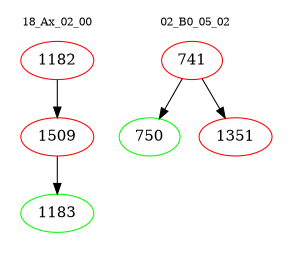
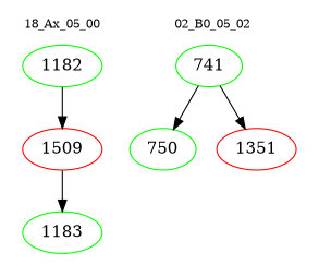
  digraph {
    node [color=green]
    edge [color=black]
-   n1 [color=red label=1182]
+   n1 [label=1182]
    n2 [color=red label=1509]
    n3 [label=1183]
-   n4 [color=red label=741]
+   n4 [label=741]
    n5 [label=750]
    n6 [color=red label=1351]
    subgraph cluster_1 {
      color=white
      fontsize=10
-     label="18_Ax_02_00"
+     label="18_Ax_05_00"
      n1
      n2
      n3
    }
    subgraph cluster_2 {
      color=white
      fontsize=10
      label="02_B0_05_02"
      n4
      n5
      n6
    }
    n1 -> n2
    n2 -> n3
    n4 -> n5
    n4 -> n6
  }
